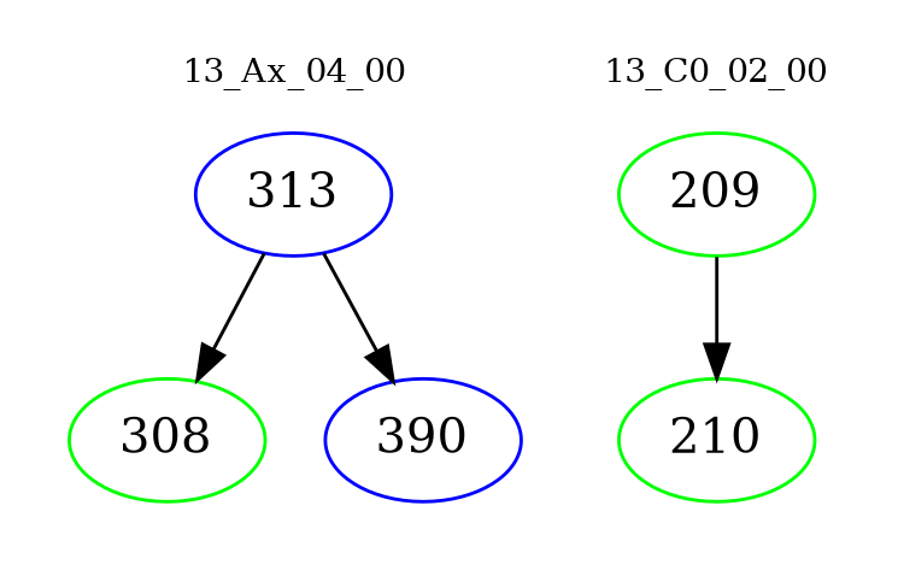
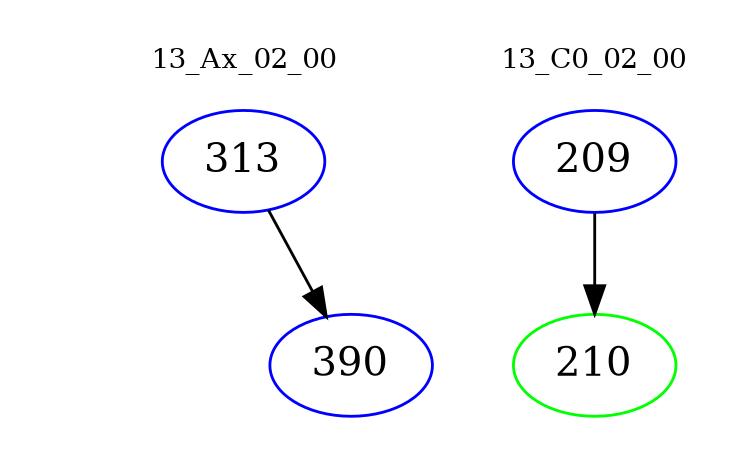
  digraph {
    node [color=blue]
    edge [color=black]
    n1 [label=313]
-   n2 [color=green label=308]
    n3 [label=390]
-   n4 [color=green label=209]
+   n4 [label=209]
    n5 [color=green label=210]
    subgraph cluster_1 {
      color=white
      fontsize=10
-     label="13_Ax_04_00"
+     label="13_Ax_02_00"
      n1
-     n2
      n3
    }
    subgraph cluster_2 {
      color=white
      fontsize=10
      label="13_C0_02_00"
      n4
      n5
    }
-   n1 -> n2
    n1 -> n3
    n4 -> n5
  }
